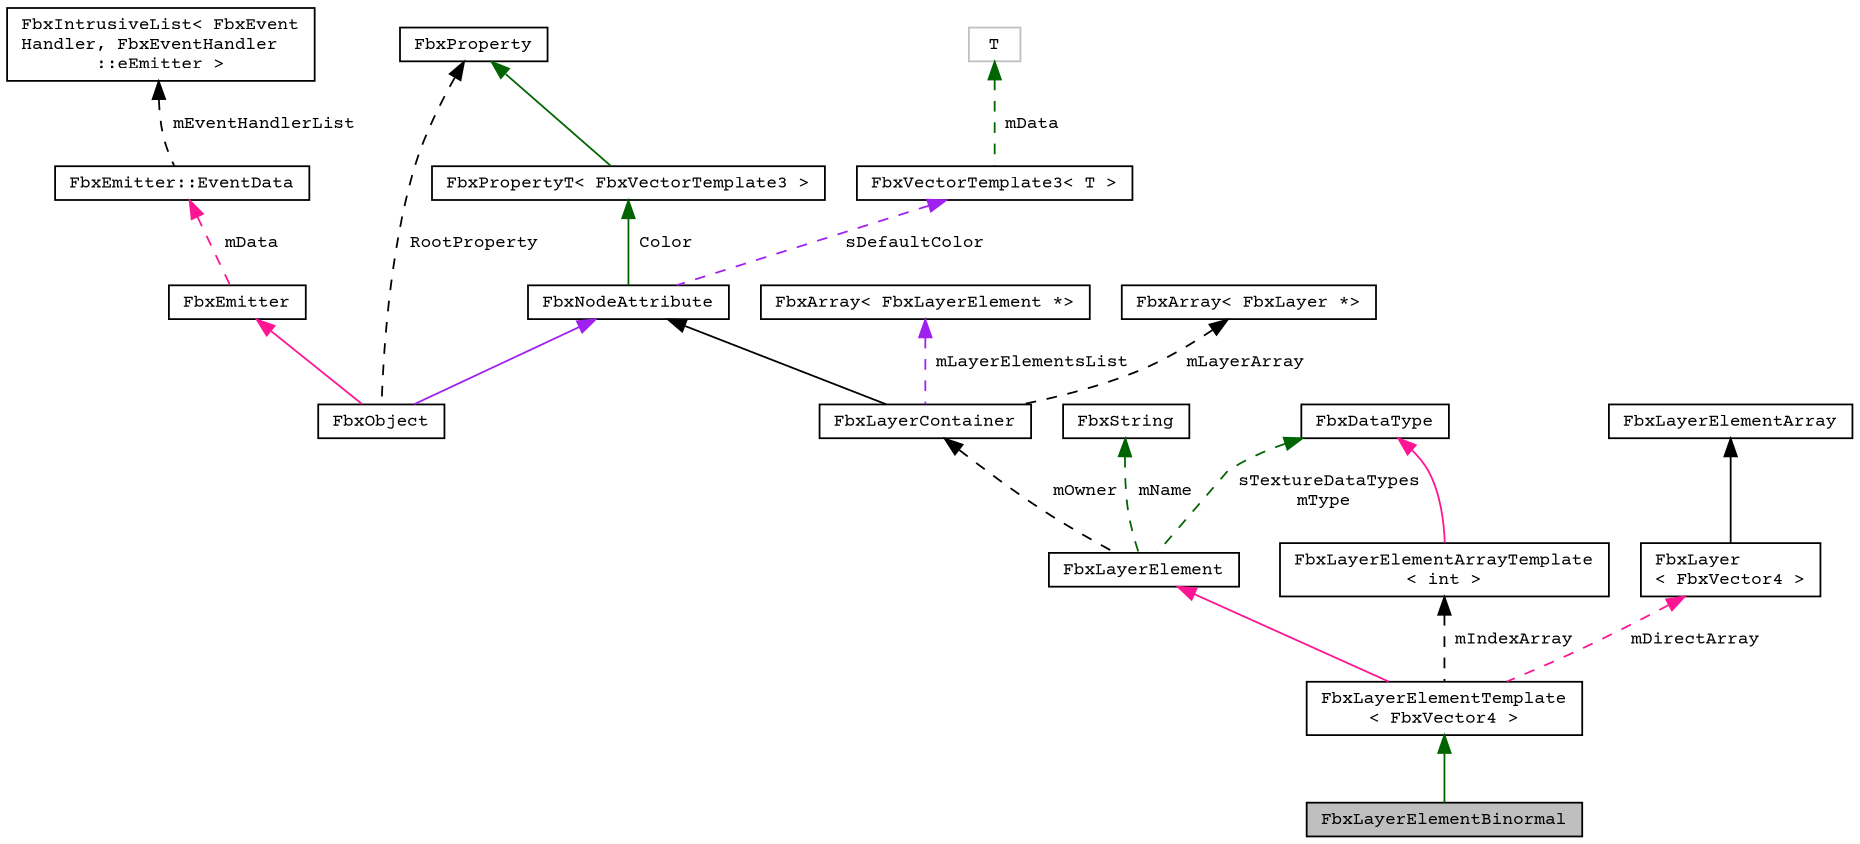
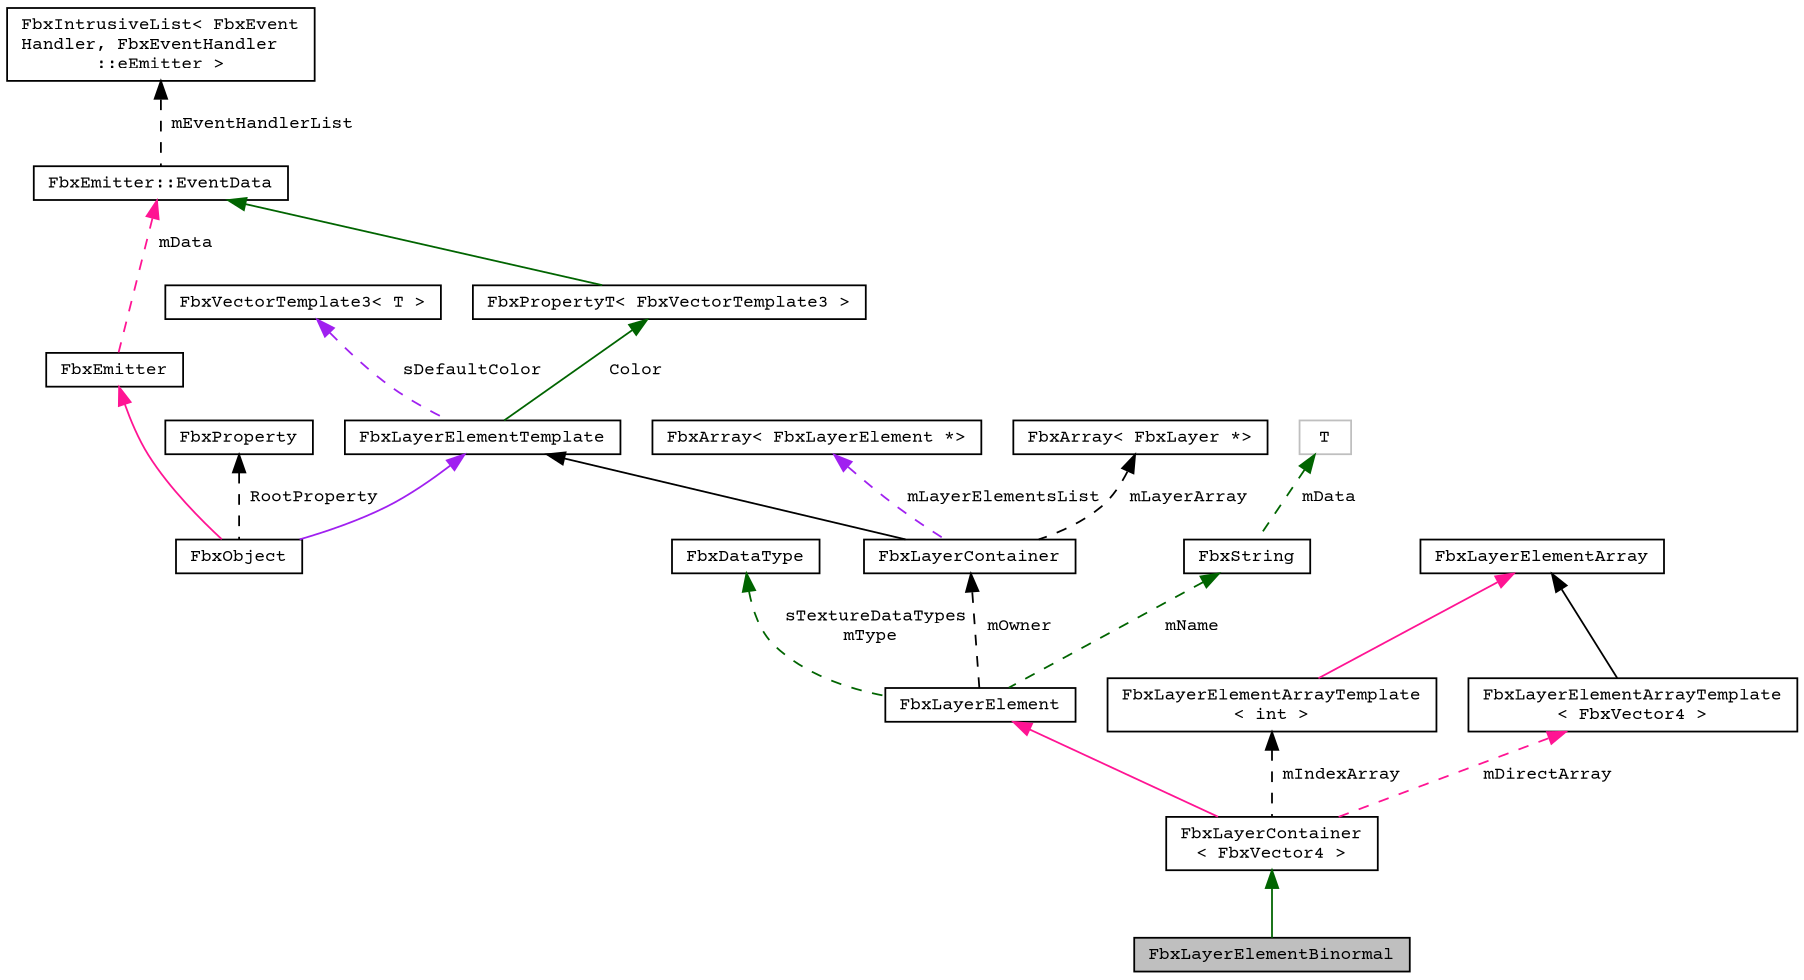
  digraph {
    fontname="Courier Prime"
    rankdir=TB
    node [color=black fillcolor=white fontname="Courier Prime" fontsize=10 shape=record style=filled]
    edge [color=black dir=back fontname="Courier Prime" fontsize=10 labelfontname=Helvetica labelfontsize=10 style=dashed]
    n1 [fillcolor=grey75 fontcolor=black height=0.2 label=FbxLayerElementBinormal width=0.4]
-   n2 [height=0.2 label="FbxLayerElementTemplate\l\< FbxVector4 \>" width=0.4]
+   n2 [height=0.2 label="FbxLayerContainer\l\< FbxVector4 \>" width=0.4]
    n3 [height=0.2 label=FbxLayerElement width=0.4]
    n4 [height=0.2 label=FbxLayerContainer width=0.4]
-   n5 [height=0.2 label=FbxNodeAttribute width=0.4]
+   n5 [height=0.2 label=FbxLayerElementTemplate width=0.4]
    n6 [height=0.2 label=FbxObject width=0.4]
    n7 [height=0.2 label=FbxEmitter width=0.4]
    n8 [height=0.2 label="FbxEmitter::EventData" width=0.4]
    n9 [height=0.2 label="FbxIntrusiveList\< FbxEvent\lHandler, FbxEventHandler\l::eEmitter \>" width=0.4]
    n10 [height=0.2 label=FbxProperty width=0.4]
    n11 [height=0.2 label="FbxPropertyT\< FbxVectorTemplate3 \>" width=0.4]
    n12 [height=0.2 label="FbxVectorTemplate3\< T \>" width=0.4]
    n13 [color=grey75 height=0.2 label=T width=0.4]
    n14 [height=0.2 label="FbxArray\< FbxLayerElement *\>" width=0.4]
    n15 [height=0.2 label="FbxArray\< FbxLayer *\>" width=0.4]
    n16 [height=0.2 label=FbxString width=0.4]
    n17 [height=0.2 label=FbxDataType width=0.4]
-   n18 [height=0.2 label="FbxLayer\l\< FbxVector4 \>" width=0.4]
+   n18 [height=0.2 label="FbxLayerElementArrayTemplate\l\< FbxVector4 \>" width=0.4]
    n19 [height=0.2 label=FbxLayerElementArray width=0.4]
    n20 [height=0.2 label="FbxLayerElementArrayTemplate\l\< int \>" width=0.4]
    n2 -> n1 [color=darkgreen style=solid]
    n3 -> n2 [color=deeppink style=solid]
    n4 -> n3 [label=" mOwner"]
    n5 -> n4 [style=solid]
    n5 -> n6 [color=purple style=solid]
    n7 -> n6 [color=deeppink style=solid]
    n8 -> n7 [color=deeppink label=" mData"]
    n9 -> n8 [label=" mEventHandlerList"]
    n10 -> n6 [label=" RootProperty"]
-   n10 -> n11 [color=darkgreen style=solid]
+   n8 -> n11 [color=darkgreen style=solid]
    n11 -> n5 [color=darkgreen label=" Color" style=solid]
    n12 -> n5 [color=purple label=" sDefaultColor"]
-   n13 -> n12 [color=darkgreen label=" mData"]
+   n13 -> n16 [color=darkgreen label=" mData"]
    n14 -> n4 [color=purple label=" mLayerElementsList"]
    n15 -> n4 [label=" mLayerArray"]
    n16 -> n3 [color=darkgreen label=" mName"]
    n17 -> n3 [color=darkgreen label=" sTextureDataTypes\nmType"]
    n18 -> n2 [color=deeppink label=" mDirectArray"]
    n19 -> n18 [style=solid]
-   n17 -> n20 [color=deeppink style=solid]
+   n19 -> n20 [color=deeppink style=solid]
    n20 -> n2 [label=" mIndexArray"]
  }
